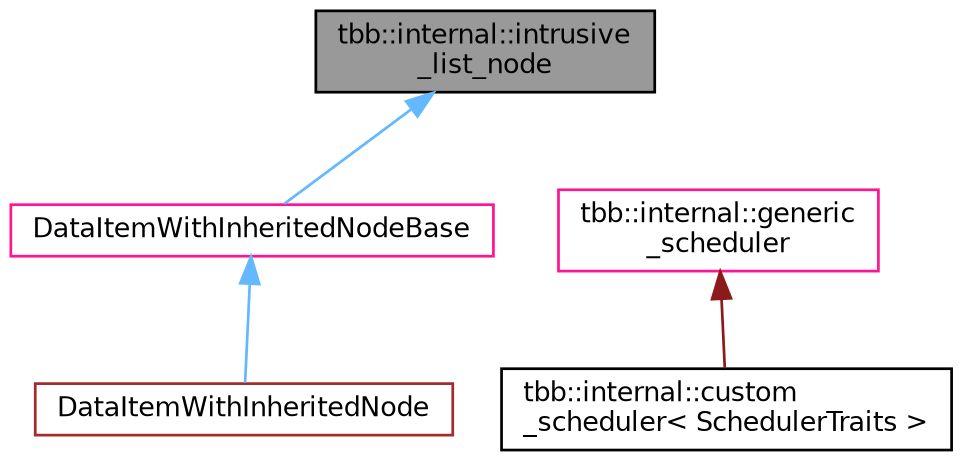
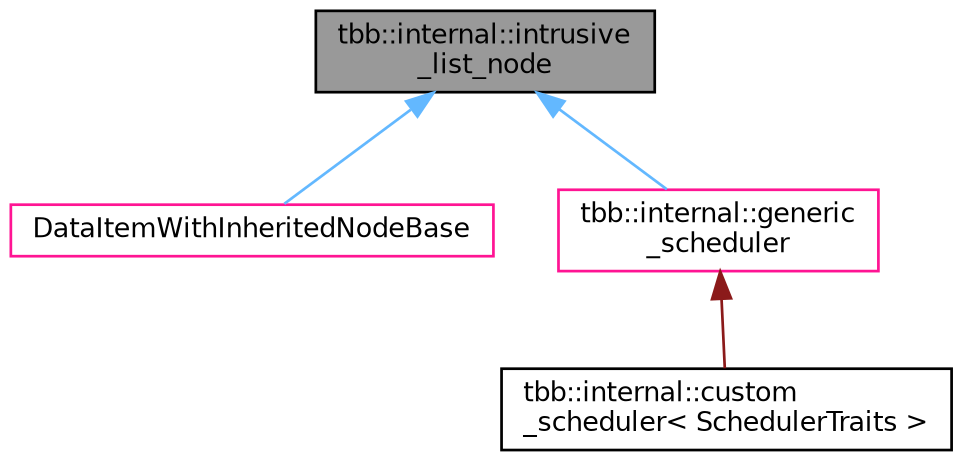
  digraph {
    node [color=black fillcolor=white fontname=Helvetica fontsize=10 shape=box style=filled]
    edge [color=steelblue1 dir=back fontname=Helvetica fontsize=10 labelfontname=Helvetica labelfontsize=10 style=solid]
    n1 [fillcolor=grey60 fontcolor=black height=0.2 label="tbb::internal::intrusive\l_list_node" width=0.4]
    n2 [color=deeppink height=0.2 label=DataItemWithInheritedNodeBase width=0.4]
    n3 [color=deeppink height=0.2 label="tbb::internal::generic\l_scheduler" width=0.4]
-   n4 [color=brown height=0.2 label=DataItemWithInheritedNode width=0.4]
    n5 [height=0.2 label="tbb::internal::custom\l_scheduler\< SchedulerTraits \>" width=0.4]
    n1 -> n2
-   n2 -> n4
+   n1 -> n3
    n3 -> n5 [color=firebrick4]
  }
